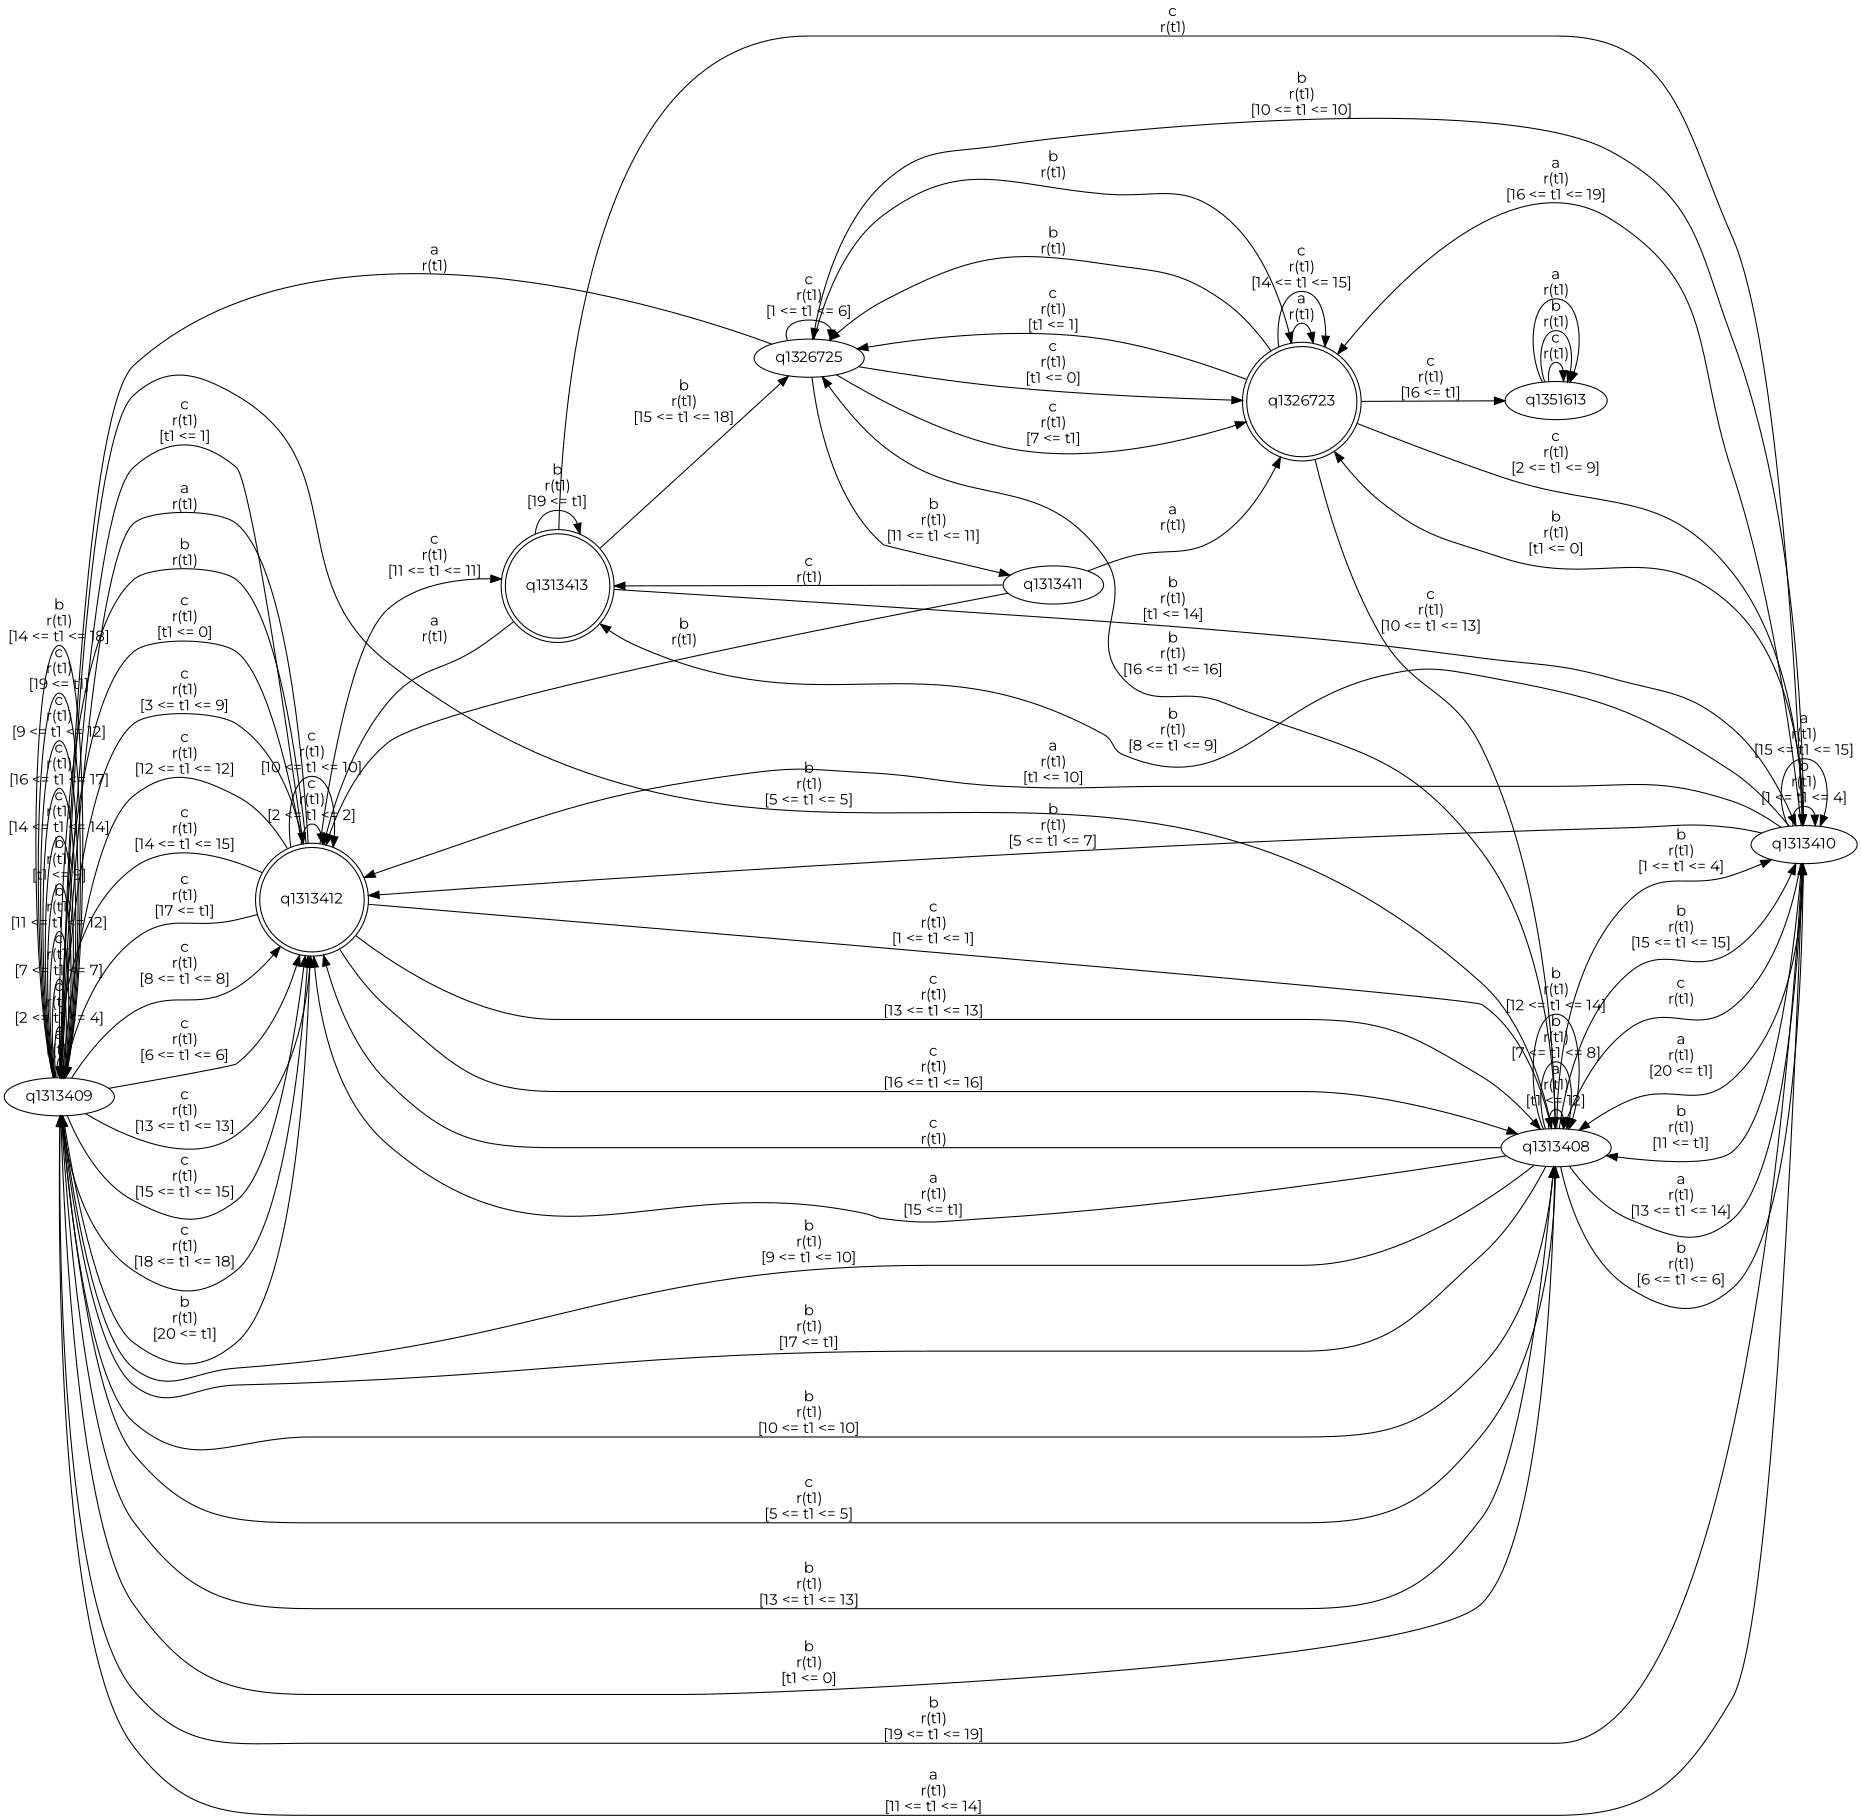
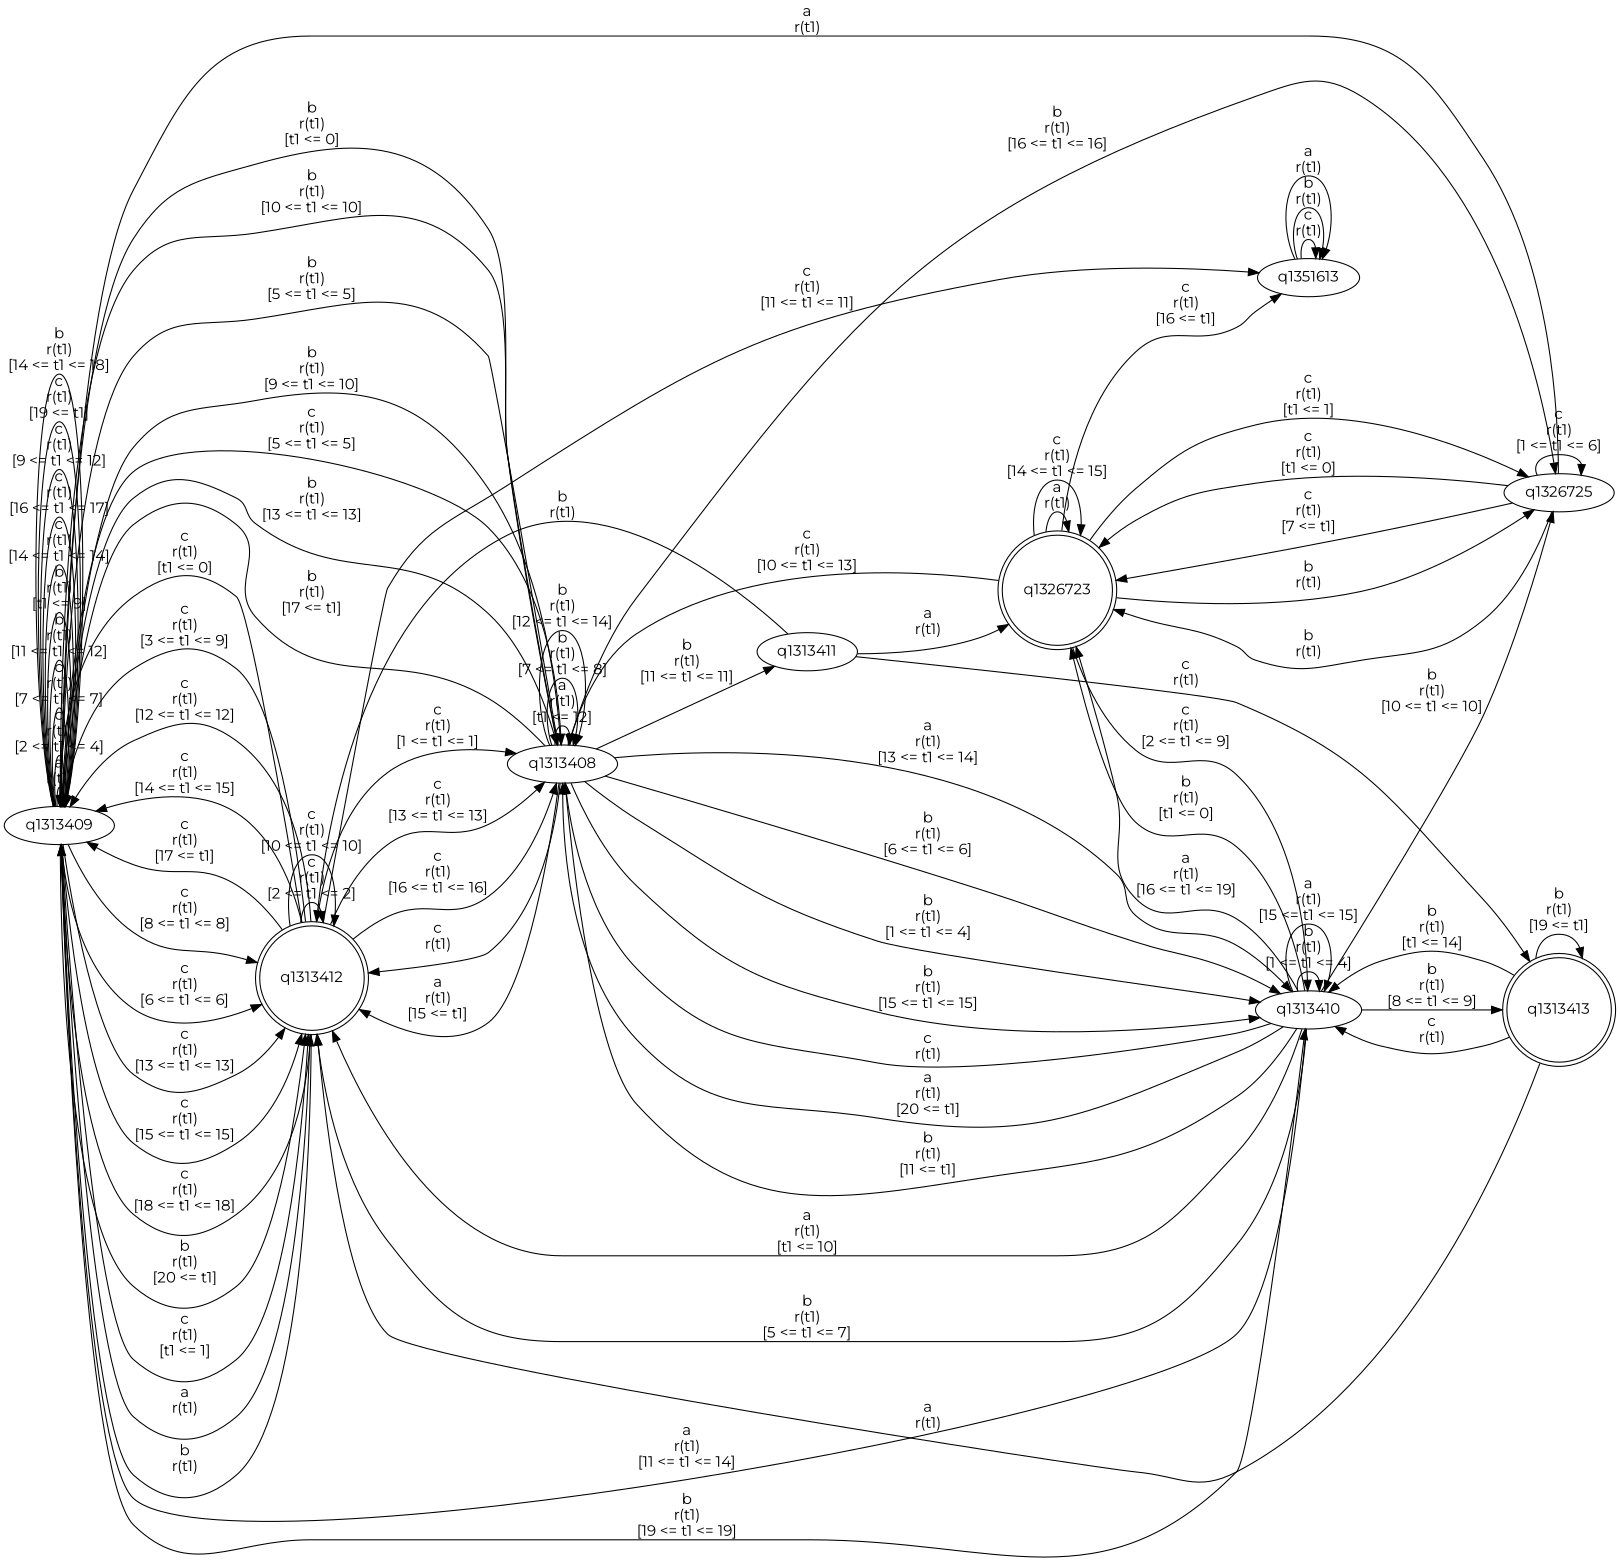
  digraph {
    fontname=Montserrat
    rankdir=LR
    node [fontname=Montserrat]
    edge [fontname=Montserrat]
    n1 [label=q1313409]
    n2 [label=q1313412 shape=doublecircle]
    n3 [label=q1313408 shape=ellipse]
    n4 [label=q1313410]
    n5 [label=q1313413 shape=doublecircle]
    n6 [label=q1326725]
    n7 [label=q1313411]
    n8 [label=q1326723 shape=doublecircle]
    n9 [label=q1351613 shape=ellipse]
    n1 -> n1 [label="a\nr(t1)\n"]
    n1 -> n1 [label="c\nr(t1)\n[2 <= t1 <= 4]"]
    n1 -> n1 [label="c\nr(t1)\n[7 <= t1 <= 7]"]
    n1 -> n1 [label="b\nr(t1)\n[11 <= t1 <= 12]"]
    n1 -> n1 [label="b\nr(t1)\n[t1 <= 9]"]
    n1 -> n1 [label="c\nr(t1)\n[14 <= t1 <= 14]"]
    n1 -> n1 [label="c\nr(t1)\n[16 <= t1 <= 17]"]
    n1 -> n1 [label="c\nr(t1)\n[9 <= t1 <= 12]"]
    n1 -> n1 [label="c\nr(t1)\n[19 <= t1]"]
    n1 -> n1 [label="b\nr(t1)\n[14 <= t1 <= 18]"]
    n1 -> n2 [label="c\nr(t1)\n[8 <= t1 <= 8]"]
    n1 -> n2 [label="c\nr(t1)\n[6 <= t1 <= 6]"]
    n1 -> n2 [label="c\nr(t1)\n[13 <= t1 <= 13]"]
    n1 -> n2 [label="c\nr(t1)\n[15 <= t1 <= 15]"]
    n1 -> n2 [label="c\nr(t1)\n[18 <= t1 <= 18]"]
    n1 -> n2 [label="b\nr(t1)\n[20 <= t1]"]
    n1 -> n2 [label="c\nr(t1)\n[t1 <= 1]"]
    n1 -> n3 [label="b\nr(t1)\n[10 <= t1 <= 10]"]
    n1 -> n3 [label="c\nr(t1)\n[5 <= t1 <= 5]"]
    n1 -> n3 [label="b\nr(t1)\n[13 <= t1 <= 13]"]
    n1 -> n4 [label="b\nr(t1)\n[19 <= t1 <= 19]"]
    n2 -> n1 [label="a\nr(t1)\n"]
    n2 -> n1 [label="b\nr(t1)\n"]
    n2 -> n1 [label="c\nr(t1)\n[t1 <= 0]"]
    n2 -> n1 [label="c\nr(t1)\n[3 <= t1 <= 9]"]
    n2 -> n1 [label="c\nr(t1)\n[12 <= t1 <= 12]"]
    n2 -> n1 [label="c\nr(t1)\n[14 <= t1 <= 15]"]
    n2 -> n1 [label="c\nr(t1)\n[17 <= t1]"]
    n2 -> n2 [label="c\nr(t1)\n[2 <= t1 <= 2]"]
    n2 -> n2 [label="c\nr(t1)\n[10 <= t1 <= 10]"]
    n2 -> n3 [label="c\nr(t1)\n[1 <= t1 <= 1]"]
    n2 -> n3 [label="c\nr(t1)\n[13 <= t1 <= 13]"]
    n2 -> n3 [label="c\nr(t1)\n[16 <= t1 <= 16]"]
-   n2 -> n5 [label="c\nr(t1)\n[11 <= t1 <= 11]"]
+   n2 -> n9 [label="c\nr(t1)\n[11 <= t1 <= 11]"]
    n3 -> n1 [label="b\nr(t1)\n[t1 <= 0]"]
    n3 -> n1 [label="b\nr(t1)\n[5 <= t1 <= 5]"]
    n3 -> n1 [label="b\nr(t1)\n[9 <= t1 <= 10]"]
    n3 -> n1 [label="b\nr(t1)\n[17 <= t1]"]
    n3 -> n2 [label="c\nr(t1)\n"]
    n3 -> n2 [label="a\nr(t1)\n[15 <= t1]"]
    n3 -> n3 [label="a\nr(t1)\n[t1 <= 12]"]
    n3 -> n3 [label="b\nr(t1)\n[7 <= t1 <= 8]"]
    n3 -> n3 [label="b\nr(t1)\n[12 <= t1 <= 14]"]
    n3 -> n4 [label="a\nr(t1)\n[13 <= t1 <= 14]"]
    n3 -> n4 [label="b\nr(t1)\n[6 <= t1 <= 6]"]
    n3 -> n4 [label="b\nr(t1)\n[1 <= t1 <= 4]"]
    n3 -> n4 [label="b\nr(t1)\n[15 <= t1 <= 15]"]
    n3 -> n6 [label="b\nr(t1)\n[16 <= t1 <= 16]"]
-   n6 -> n7 [label="b\nr(t1)\n[11 <= t1 <= 11]"]
+   n3 -> n7 [label="b\nr(t1)\n[11 <= t1 <= 11]"]
    n4 -> n1 [label="a\nr(t1)\n[11 <= t1 <= 14]"]
    n4 -> n2 [label="a\nr(t1)\n[t1 <= 10]"]
    n4 -> n2 [label="b\nr(t1)\n[5 <= t1 <= 7]"]
    n4 -> n3 [label="c\nr(t1)\n"]
    n4 -> n3 [label="a\nr(t1)\n[20 <= t1]"]
    n4 -> n3 [label="b\nr(t1)\n[11 <= t1]"]
    n4 -> n4 [label="b\nr(t1)\n[1 <= t1 <= 4]"]
    n4 -> n4 [label="a\nr(t1)\n[15 <= t1 <= 15]"]
    n4 -> n5 [label="b\nr(t1)\n[8 <= t1 <= 9]"]
    n4 -> n6 [label="b\nr(t1)\n[10 <= t1 <= 10]"]
    n4 -> n8 [label="b\nr(t1)\n[t1 <= 0]"]
    n4 -> n8 [label="a\nr(t1)\n[16 <= t1 <= 19]"]
    n5 -> n2 [label="a\nr(t1)\n"]
    n5 -> n4 [label="c\nr(t1)\n"]
    n5 -> n4 [label="b\nr(t1)\n[t1 <= 14]"]
    n5 -> n5 [label="b\nr(t1)\n[19 <= t1]"]
-   n5 -> n6 [label="b\nr(t1)\n[15 <= t1 <= 18]"]
    n6 -> n1 [label="a\nr(t1)\n"]
    n6 -> n6 [label="c\nr(t1)\n[1 <= t1 <= 6]"]
    n6 -> n8 [label="c\nr(t1)\n[t1 <= 0]"]
    n6 -> n8 [label="c\nr(t1)\n[7 <= t1]"]
    n6 -> n8 [label="b\nr(t1)\n"]
    n7 -> n2 [label="b\nr(t1)\n"]
    n7 -> n5 [label="c\nr(t1)\n"]
    n7 -> n8 [label="a\nr(t1)\n"]
    n8 -> n3 [label="c\nr(t1)\n[10 <= t1 <= 13]"]
    n8 -> n4 [label="c\nr(t1)\n[2 <= t1 <= 9]"]
    n8 -> n6 [label="b\nr(t1)\n"]
    n8 -> n6 [label="c\nr(t1)\n[t1 <= 1]"]
    n8 -> n8 [label="a\nr(t1)\n"]
    n8 -> n8 [label="c\nr(t1)\n[14 <= t1 <= 15]"]
    n8 -> n9 [label="c\nr(t1)\n[16 <= t1]"]
    n9 -> n9 [label="c\nr(t1)\n"]
    n9 -> n9 [label="b\nr(t1)\n"]
    n9 -> n9 [label="a\nr(t1)\n"]
  }
